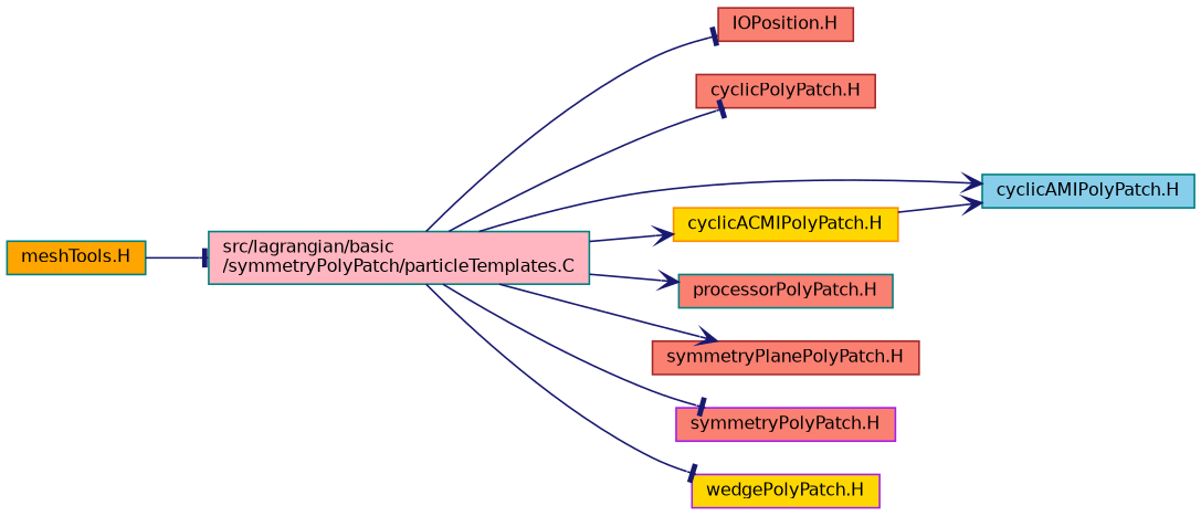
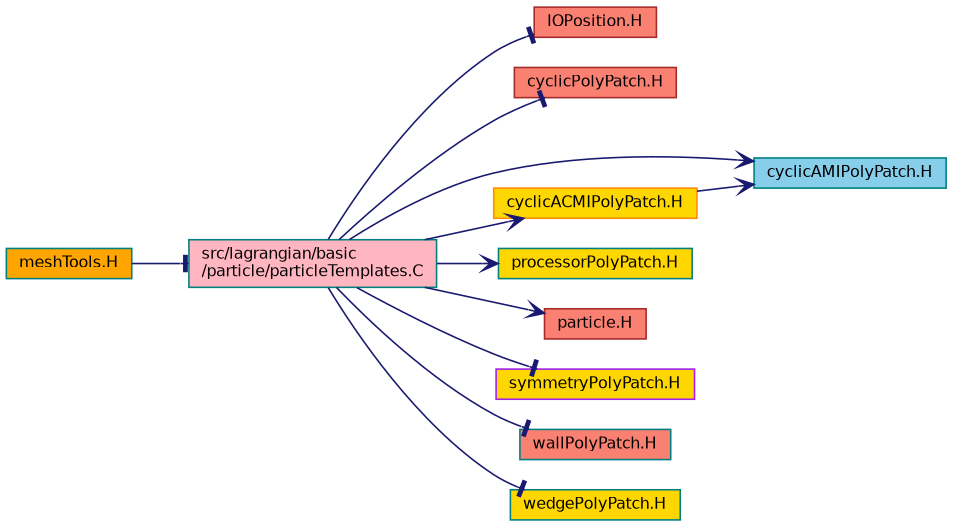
  digraph {
    rankdir=LR
    node [color=teal fillcolor=salmon fontname=Helvetica fontsize=10 shape=record style=filled]
    edge [arrowhead=tee color=midnightblue fontname=Helvetica fontsize=10 labelfontname=Helvetica labelfontsize=10 style=solid]
-   n1 [fillcolor=lightpink fontcolor=black height=0.2 label="src/lagrangian/basic\l/symmetryPolyPatch/particleTemplates.C" width=0.4]
+   n1 [fillcolor=lightpink fontcolor=black height=0.2 label="src/lagrangian/basic\l/particle/particleTemplates.C" width=0.4]
    n2 [color=brown height=0.2 label="IOPosition.H" width=0.4]
    n3 [color=brown height=0.2 label="cyclicPolyPatch.H" width=0.4]
    n4 [fillcolor=skyblue height=0.2 label="cyclicAMIPolyPatch.H" width=0.4]
    n5 [color=darkorange fillcolor=gold height=0.2 label="cyclicACMIPolyPatch.H" width=0.4]
-   n6 [height=0.2 label="processorPolyPatch.H" width=0.4]
-   n7 [color=brown height=0.2 label="symmetryPlanePolyPatch.H" width=0.4]
-   n8 [color=purple height=0.2 label="symmetryPolyPatch.H" width=0.4]
-   n10 [color=purple fillcolor=gold height=0.2 label="wedgePolyPatch.H" width=0.4]
+   n6 [fillcolor=gold height=0.2 label="processorPolyPatch.H" width=0.4]
+   n7 [color=brown height=0.2 label="particle.H" width=0.4]
+   n8 [color=purple fillcolor=gold height=0.2 label="symmetryPolyPatch.H" width=0.4]
+   n9 [height=0.2 label="wallPolyPatch.H" width=0.4]
+   n10 [fillcolor=gold height=0.2 label="wedgePolyPatch.H" width=0.4]
    n11 [fillcolor=orange height=0.2 label="meshTools.H" width=0.4]
    n1 -> n2
    n1 -> n3
    n1 -> n4 [arrowhead=vee]
    n1 -> n5 [arrowhead=vee]
    n1 -> n6 [arrowhead=vee]
    n1 -> n7 [arrowhead=vee]
    n1 -> n8
+   n1 -> n9
    n1 -> n10
    n5 -> n4 [arrowhead=vee]
    n11 -> n1
  }
